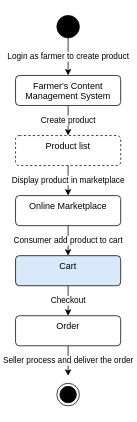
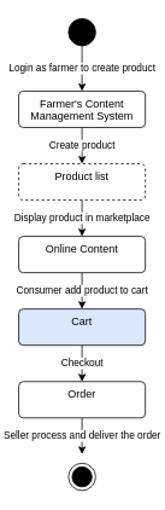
  <mxCell id="0" />
  <mxCell id="1" parent="0" />
  <mxCell id="2" value="Create product" style="edgeStyle=orthogonalEdgeStyle;rounded=0;orthogonalLoop=1;jettySize=auto;html=1;entryX=0.5;entryY=0;entryDx=0;entryDy=0;" edge="1" parent="1" source="3" target="7"><mxGeometry relative="1" as="geometry" /></mxCell>
  <mxCell id="3" value="Farmer's Content Management System" style="html=1;align=center;verticalAlign=top;rounded=1;absoluteArcSize=1;arcSize=10;dashed=0;whiteSpace=wrap;" vertex="1" parent="1"><mxGeometry x="20" y="100" width="140" height="40" as="geometry" /></mxCell>
  <mxCell id="4" value="Login as farmer to create product" style="edgeStyle=orthogonalEdgeStyle;rounded=0;orthogonalLoop=1;jettySize=auto;html=1;entryX=0.5;entryY=0;entryDx=0;entryDy=0;" edge="1" parent="1" source="5" target="3"><mxGeometry relative="1" as="geometry" /></mxCell>
  <mxCell id="5" value="" style="ellipse;fillColor=strokeColor;html=1;" vertex="1" parent="1"><mxGeometry x="75" y="20" width="30" height="30" as="geometry" /></mxCell>
  <mxCell id="6" value="Display product in marketplace" style="edgeStyle=orthogonalEdgeStyle;rounded=0;orthogonalLoop=1;jettySize=auto;html=1;entryX=0.5;entryY=0;entryDx=0;entryDy=0;" edge="1" parent="1" source="7" target="9"><mxGeometry relative="1" as="geometry" /></mxCell>
  <mxCell id="7" value="Product list" style="html=1;align=center;verticalAlign=top;rounded=1;absoluteArcSize=1;arcSize=10;dashed=1;whiteSpace=wrap;" vertex="1" parent="1"><mxGeometry x="20" y="180" width="140" height="40" as="geometry" /></mxCell>
  <mxCell id="8" value="Consumer add product to cart" style="edgeStyle=orthogonalEdgeStyle;rounded=0;orthogonalLoop=1;jettySize=auto;html=1;entryX=0.5;entryY=0;entryDx=0;entryDy=0;" edge="1" parent="1" source="9" target="11"><mxGeometry relative="1" as="geometry" /></mxCell>
- <mxCell id="9" value="Online Marketplace" style="html=1;align=center;verticalAlign=top;rounded=1;absoluteArcSize=1;arcSize=10;dashed=0;whiteSpace=wrap;" vertex="1" parent="1"><mxGeometry x="20" y="260" width="140" height="40" as="geometry" /></mxCell>
+ <mxCell id="9" value="Online Content" style="html=1;align=center;verticalAlign=top;rounded=1;absoluteArcSize=1;arcSize=10;dashed=0;whiteSpace=wrap;" vertex="1" parent="1"><mxGeometry x="20" y="260" width="140" height="40" as="geometry" /></mxCell>
  <mxCell id="10" value="Checkout" style="edgeStyle=orthogonalEdgeStyle;rounded=0;orthogonalLoop=1;jettySize=auto;html=1;entryX=0.5;entryY=0;entryDx=0;entryDy=0;" edge="1" parent="1" source="11" target="13"><mxGeometry relative="1" as="geometry" /></mxCell>
  <mxCell id="11" value="Cart" style="html=1;align=center;verticalAlign=top;rounded=1;absoluteArcSize=1;arcSize=10;dashed=0;whiteSpace=wrap;fillColor=#dae8fc;" vertex="1" parent="1"><mxGeometry x="20" y="340" width="140" height="40" as="geometry" /></mxCell>
  <mxCell id="12" value="Seller process and deliver the order" style="edgeStyle=orthogonalEdgeStyle;rounded=0;orthogonalLoop=1;jettySize=auto;html=1;" edge="1" parent="1" source="13"><mxGeometry relative="1" as="geometry"><mxPoint x="90" y="500" as="targetPoint" /></mxGeometry></mxCell>
  <mxCell id="13" value="Order" style="html=1;align=center;verticalAlign=top;rounded=1;absoluteArcSize=1;arcSize=10;dashed=0;whiteSpace=wrap;" vertex="1" parent="1"><mxGeometry x="20" y="420" width="140" height="40" as="geometry" /></mxCell>
  <mxCell id="14" value="" style="ellipse;html=1;shape=endState;fillColor=strokeColor;" vertex="1" parent="1"><mxGeometry x="75" y="510" width="30" height="30" as="geometry" /></mxCell>
